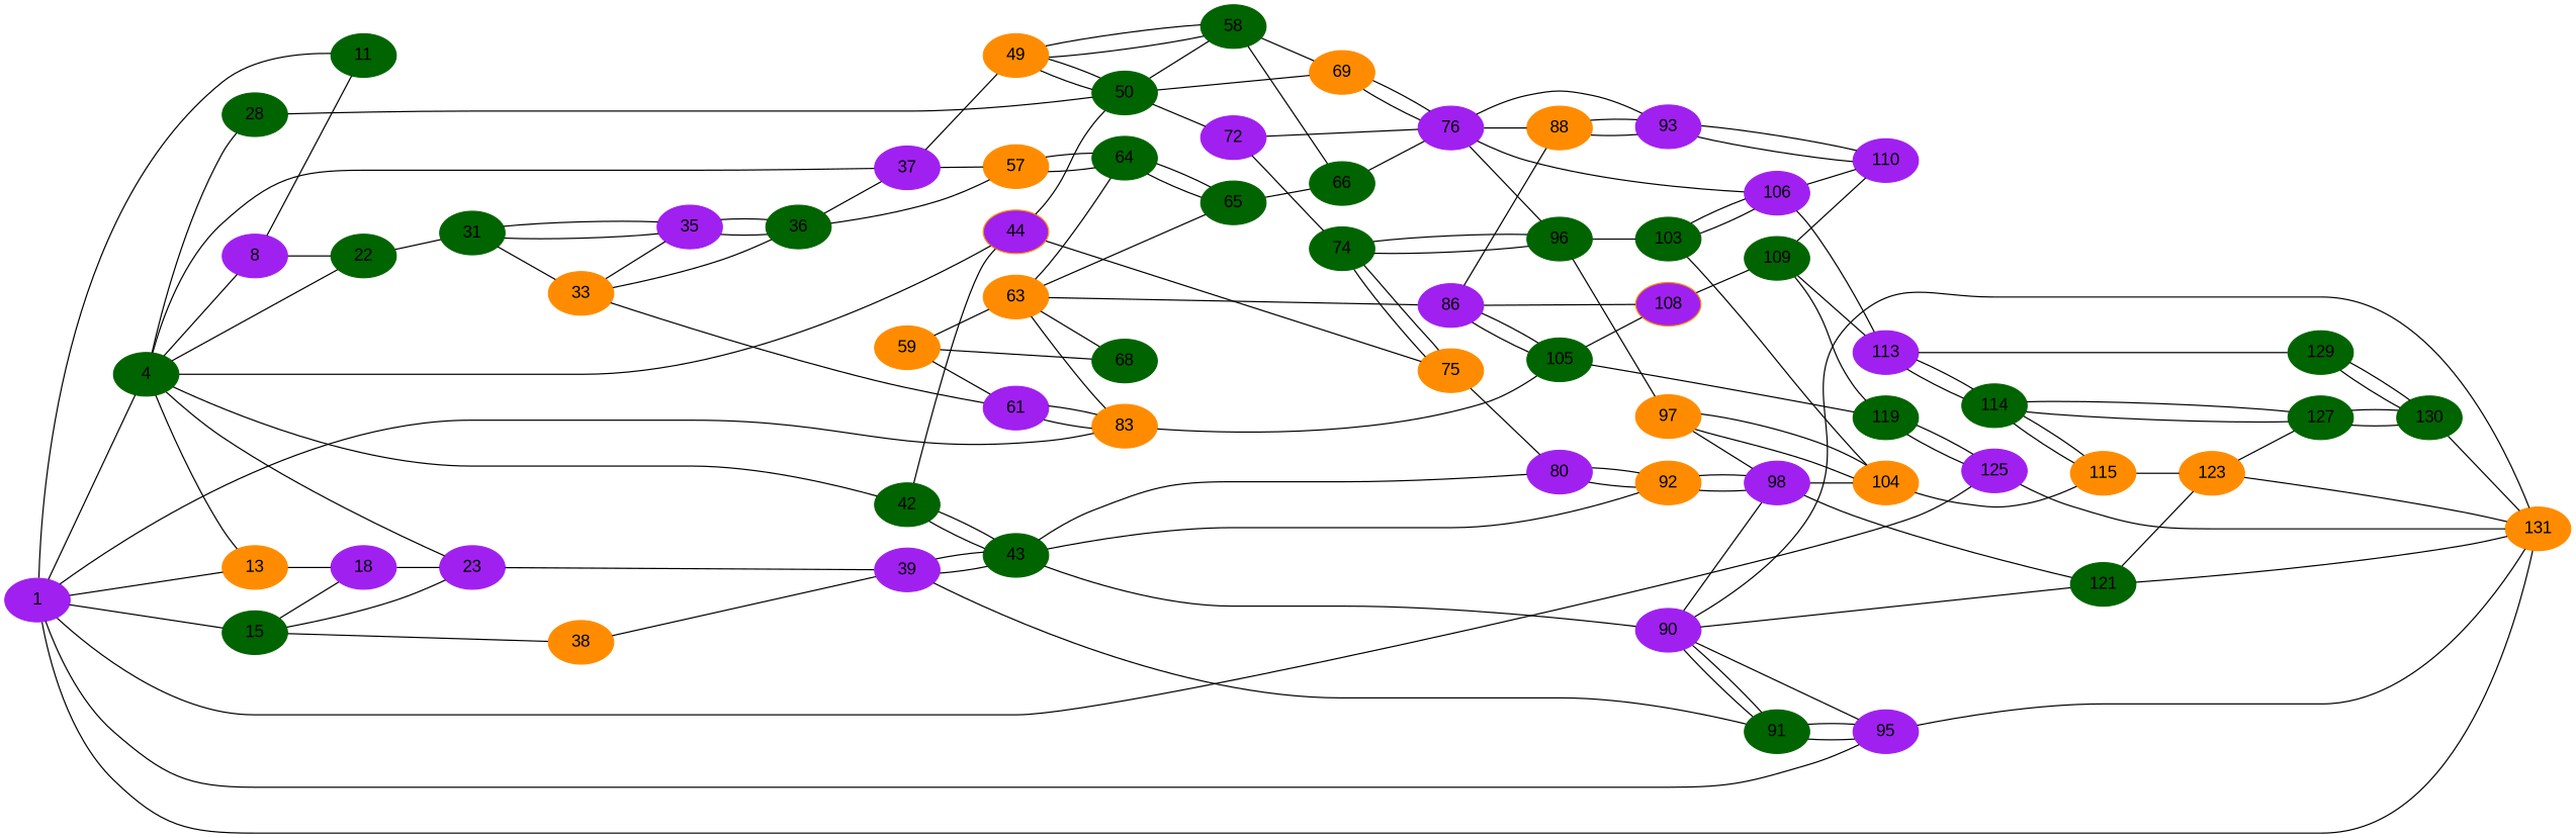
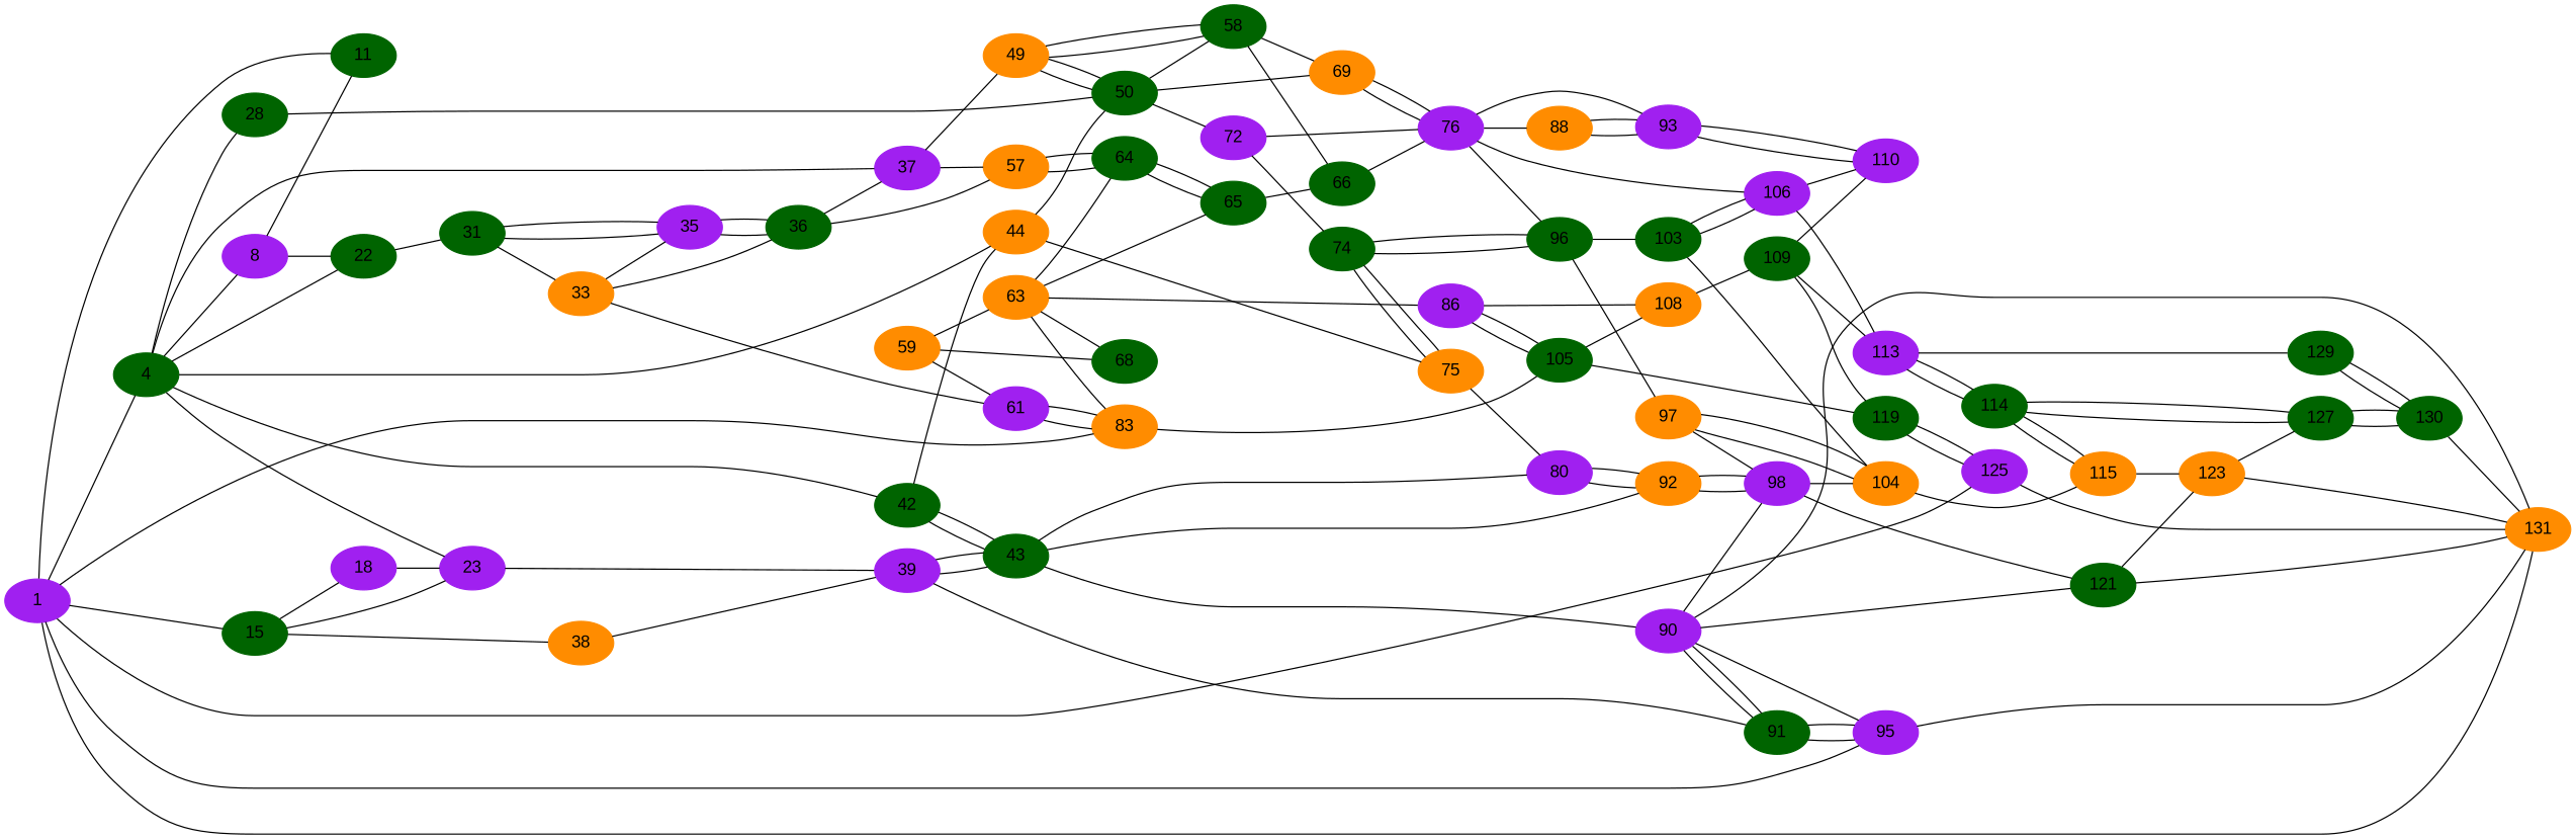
  graph {
    fontname="Liberation Sans"
    rankdir=LR
    node [color=darkgreen fontname="Liberation Sans" style=filled]
    edge [fontname="Liberation Sans"]
    1 [color=purple super="+2+9"]
    4 [super="+5+20"]
    11
-   13 [color=darkorange super="+17"]
    15 [super="+30+16"]
    83 [color=darkorange super="+85"]
    95 [color=purple]
    125 [color=purple super="+134"]
    131 [color=darkorange super="+132"]
    8 [color=purple super="+12"]
    22
    23 [color=purple super="+24"]
    28
    37 [color=purple super="+48"]
    42
-   44 [color=darkorange super="+45" fillcolor=purple]
+   44 [color=darkorange super="+45"]
    18 [color=purple]
    38 [color=darkorange]
    33 [color=darkorange super="+34+46"]
    35 [color=purple]
    36 [super="+47"]
    61 [color=purple]
    39 [color=purple super="+40"]
    105 [super="+111"]
    31 [super="+32"]
    50 [super="+51"]
    57 [color=darkorange]
    49 [color=darkorange]
    43 [super="+54"]
    75 [color=darkorange]
    91
    58 [super="+67"]
    69 [color=darkorange]
    n34 [color=purple label=72]
    64
    80 [color=purple]
    90 [color=purple super="+101"]
    92 [color=darkorange]
    98 [color=purple super="+99"]
    121 [super="+124"]
    66
    76 [color=purple super="+79+77"]
    74
    65
    59 [color=darkorange super="+62+60"]
    63 [color=darkorange super="+70"]
    68
    86 [color=purple super="+87"]
    88 [color=darkorange]
-   108 [color=darkorange fillcolor=purple]
+   108 [color=darkorange]
    96 [super="+102"]
    93 [color=purple]
    106 [color=purple super="+112"]
    97 [color=darkorange]
    103
    110 [color=purple]
    113 [color=purple super="+118"]
    119
    109 [super="+117"]
    104 [color=darkorange super="+107"]
    123 [color=darkorange super="+126"]
    115 [color=darkorange]
    114
    129
    127
    130
    1 -- 4
    1 -- 11
-   1 -- 13
    1 -- 15
    1 -- 83
    1 -- 95
    1 -- 125
    1 -- 131
-   4 -- 13
    4 -- 8
    4 -- 22
    4 -- 23 [weight=2]
    4 -- 28 [weight=2]
    4 -- 37
    4 -- 42
    4 -- 44
-   13 -- 18
    15 -- 23
    15 -- 18
    15 -- 38
    83 -- 105
    95 -- 131
    125 -- 131
    8 -- 11
    8 -- 22
    22 -- 31
    23 -- 39
    28 -- 50
    37 -- 57
    37 -- 49
    42 -- 44
    42 -- 43
    42 -- 43
    44 -- 50
    44 -- 75
    18 -- 23
    38 -- 39
    33 -- 35
    33 -- 36
    33 -- 61
    35 -- 36
    35 -- 36
    36 -- 37
    36 -- 57
    61 -- 83
    61 -- 83
    39 -- 43 [weight=2]
    39 -- 43
    39 -- 91
    105 -- 108
    105 -- 119
    31 -- 33
    31 -- 35
    31 -- 35
    50 -- 58
    50 -- 69
    50 -- n34
    57 -- 64
    57 -- 64
    49 -- 50
    49 -- 50
    49 -- 58
    49 -- 58
    43 -- 80
    43 -- 90
    43 -- 92
    75 -- 80
    91 -- 95
    91 -- 95
    58 -- 69
    58 -- 66
    69 -- 76
    69 -- 76
    n34 -- 76
    n34 -- 74
    64 -- 65
    64 -- 65
    80 -- 92
    80 -- 92
    90 -- 95
    90 -- 131
    90 -- 91
    90 -- 91
    90 -- 98
    90 -- 121
    92 -- 98
    92 -- 98
    98 -- 121
    98 -- 104
    121 -- 131
    121 -- 123
    66 -- 76
    76 -- 88
    76 -- 96
    76 -- 93
    76 -- 106
    74 -- 75
    74 -- 75
    74 -- 96
    74 -- 96
    65 -- 66
    59 -- 61
    59 -- 63
    59 -- 68 [weight=2]
    63 -- 83
    63 -- 64
    63 -- 65
    63 -- 68
    63 -- 86
    86 -- 105
    86 -- 105
-   86 -- 88
    86 -- 108
    88 -- 93
    88 -- 93
    108 -- 109
    96 -- 97
    96 -- 103
    93 -- 110
    93 -- 110
    106 -- 110
    106 -- 113
    97 -- 98
    97 -- 104
    97 -- 104
    103 -- 106
    103 -- 106
    103 -- 104
    113 -- 114
    113 -- 114
    113 -- 129
    119 -- 125
    119 -- 125
    109 -- 110
    109 -- 113
    109 -- 119
    104 -- 115
    123 -- 131
    123 -- 127
    115 -- 123
    114 -- 115
    114 -- 115
    114 -- 127
    114 -- 127
    129 -- 130
    129 -- 130
    127 -- 130
    127 -- 130
    130 -- 131
  }
